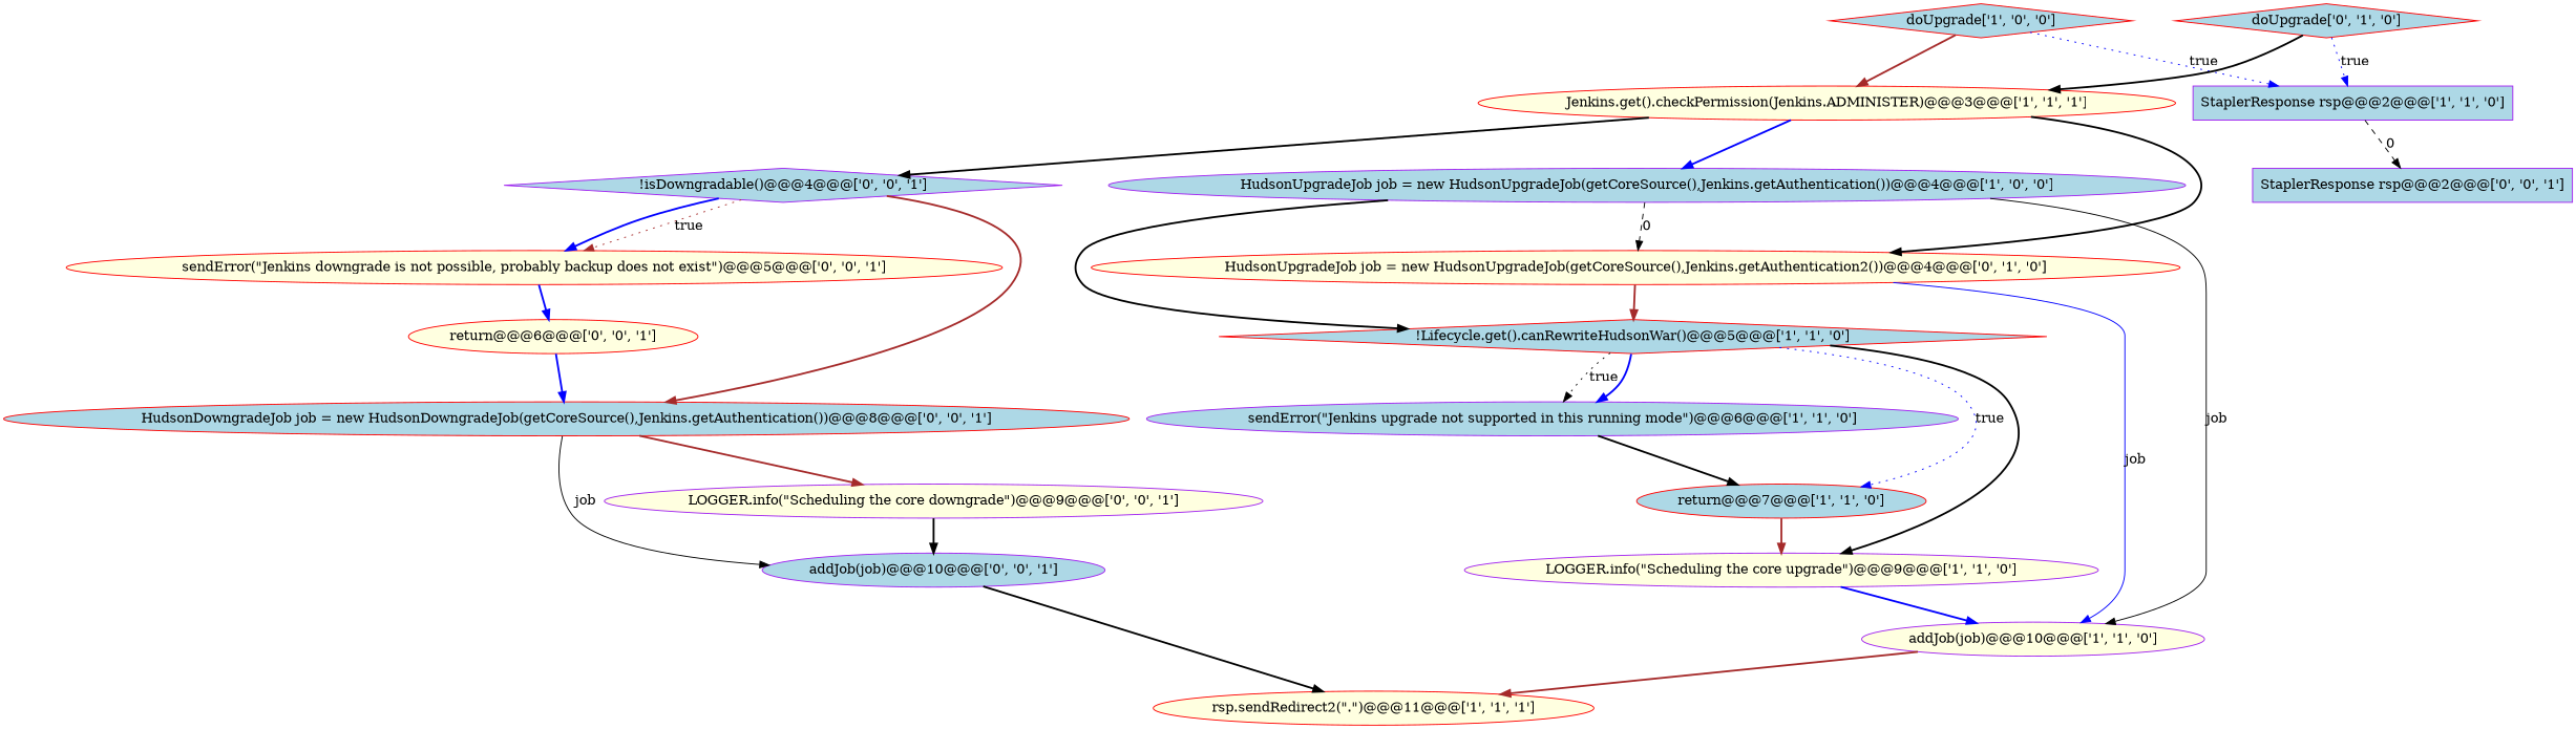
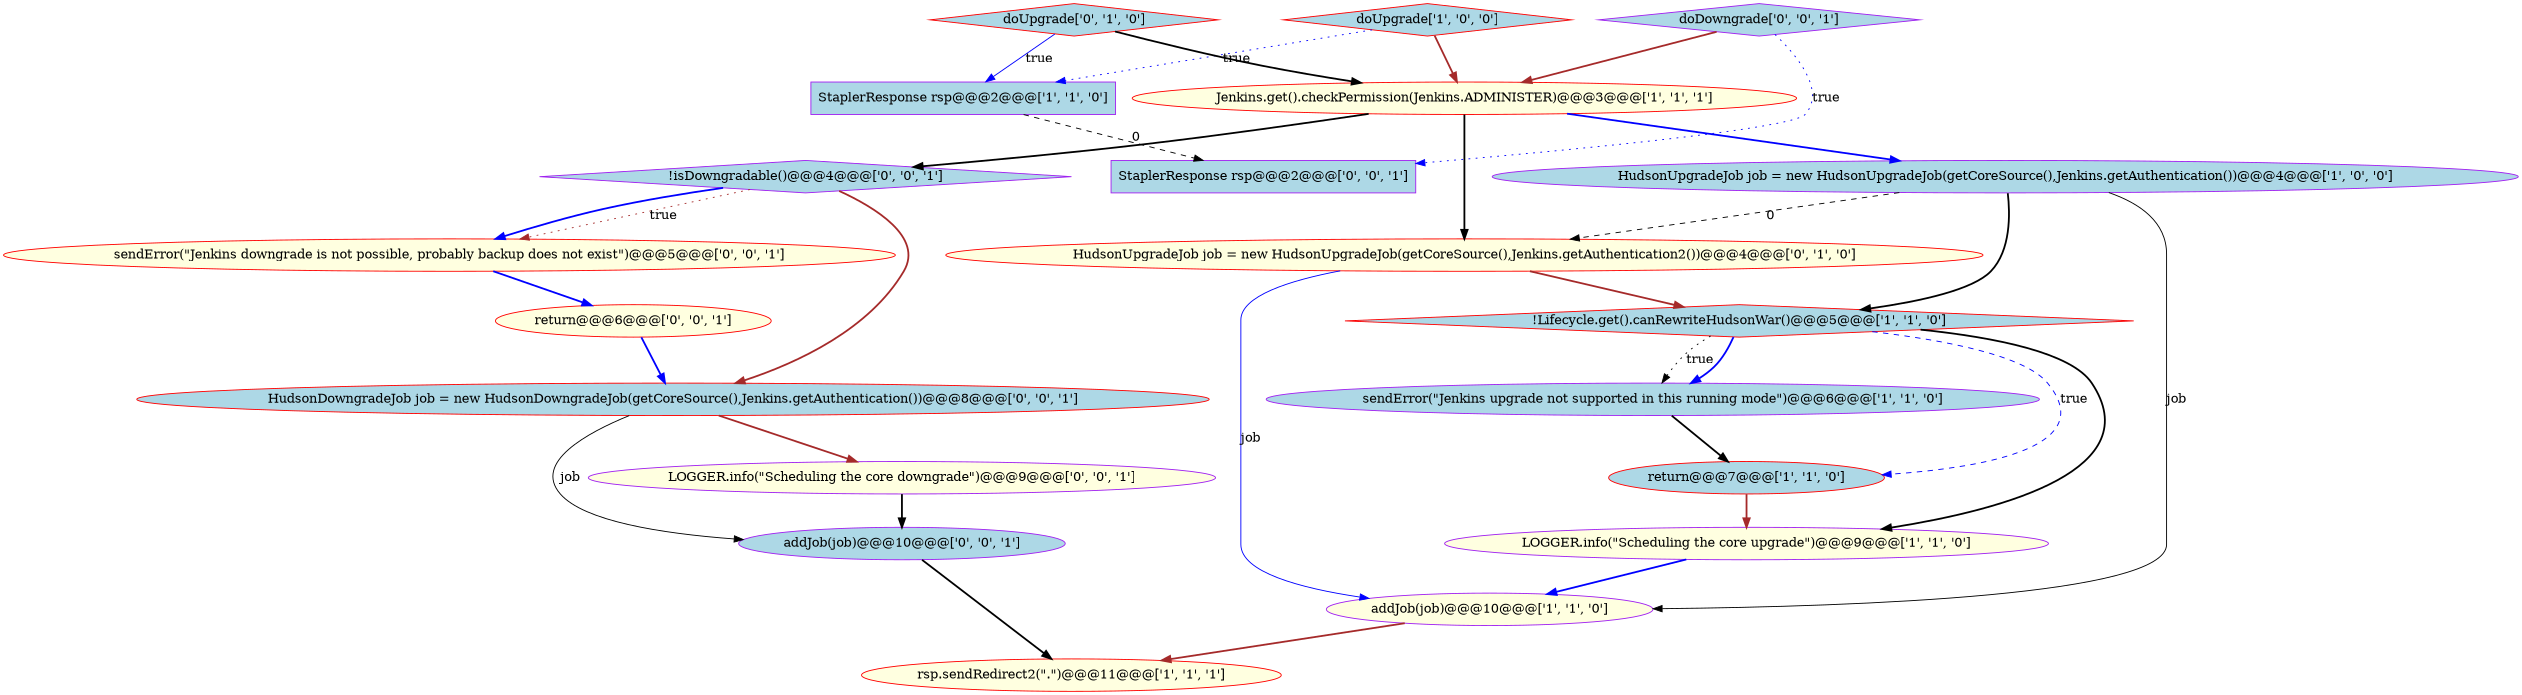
  digraph {
    node [color=purple fillcolor=lightblue shape=ellipse style=filled]
    edge [color=black style=bold]
    n1 [label="sendError(\"Jenkins upgrade not supported in this running mode\")@@@6@@@['1', '1', '0']"]
    n2 [color=red label="return@@@7@@@['1', '1', '0']"]
    n3 [fillcolor=lightyellow label="LOGGER.info(\"Scheduling the core upgrade\")@@@9@@@['1', '1', '0']"]
    n4 [color=red label="HudsonDowngradeJob job = new HudsonDowngradeJob(getCoreSource(),Jenkins.getAuthentication())@@@8@@@['0', '0', '1']"]
    n5 [fillcolor=lightyellow label="LOGGER.info(\"Scheduling the core downgrade\")@@@9@@@['0', '0', '1']"]
    n6 [label="addJob(job)@@@10@@@['0', '0', '1']"]
    n7 [color=red fillcolor=lightyellow label="rsp.sendRedirect2(\".\")@@@11@@@['1', '1', '1']"]
    n8 [color=red fillcolor=lightyellow label="HudsonUpgradeJob job = new HudsonUpgradeJob(getCoreSource(),Jenkins.getAuthentication2())@@@4@@@['0', '1', '0']"]
    n9 [color=red label="!Lifecycle.get().canRewriteHudsonWar()@@@5@@@['1', '1', '0']" shape=diamond]
    n10 [fillcolor=lightyellow label="addJob(job)@@@10@@@['1', '1', '0']"]
    n11 [label="!isDowngradable()@@@4@@@['0', '0', '1']" shape=diamond]
    n12 [color=red fillcolor=lightyellow label="sendError(\"Jenkins downgrade is not possible, probably backup does not exist\")@@@5@@@['0', '0', '1']"]
    n13 [color=red fillcolor=lightyellow label="return@@@6@@@['0', '0', '1']"]
    n14 [label="StaplerResponse rsp@@@2@@@['1', '1', '0']" shape=box]
    n15 [label="StaplerResponse rsp@@@2@@@['0', '0', '1']" shape=box]
+   n16 [label="doDowngrade['0', '0', '1']" shape=diamond]
    n17 [color=red fillcolor=lightyellow label="Jenkins.get().checkPermission(Jenkins.ADMINISTER)@@@3@@@['1', '1', '1']"]
    n18 [label="HudsonUpgradeJob job = new HudsonUpgradeJob(getCoreSource(),Jenkins.getAuthentication())@@@4@@@['1', '0', '0']"]
    n19 [color=red label="doUpgrade['1', '0', '0']" shape=diamond]
    n20 [color=red label="doUpgrade['0', '1', '0']" shape=diamond]
    n1 -> n2
    n2 -> n3 [color=brown]
    n3 -> n10 [color=blue]
    n4 -> n5 [color=brown]
    n4 -> n6 [label=job style=solid]
    n5 -> n6
    n6 -> n7
    n8 -> n9 [color=brown]
    n8 -> n10 [color=blue label=job style=solid]
    n9 -> n1 [label=true style=dotted]
    n9 -> n1 [color=blue]
-   n9 -> n2 [color=blue label=true style=dotted]
+   n9 -> n2 [color=blue label=true style=dashed]
    n9 -> n3
    n10 -> n7 [color=brown]
    n11 -> n4 [color=brown]
    n11 -> n12 [color=brown label=true style=dotted]
    n11 -> n12 [color=blue]
    n12 -> n13 [color=blue]
    n13 -> n4 [color=blue]
    n14 -> n15 [label=0 style=dashed]
+   n16 -> n15 [color=blue label=true style=dotted]
+   n16 -> n17 [color=brown]
    n17 -> n8
    n17 -> n11
    n17 -> n18 [color=blue]
    n18 -> n8 [label=0 style=dashed]
    n18 -> n9
    n18 -> n10 [label=job style=solid]
    n19 -> n14 [color=blue label=true style=dotted]
    n19 -> n17 [color=brown]
-   n20 -> n14 [color=blue label=true style=dotted]
+   n20 -> n14 [color=blue label=true style=solid]
    n20 -> n17
  }
